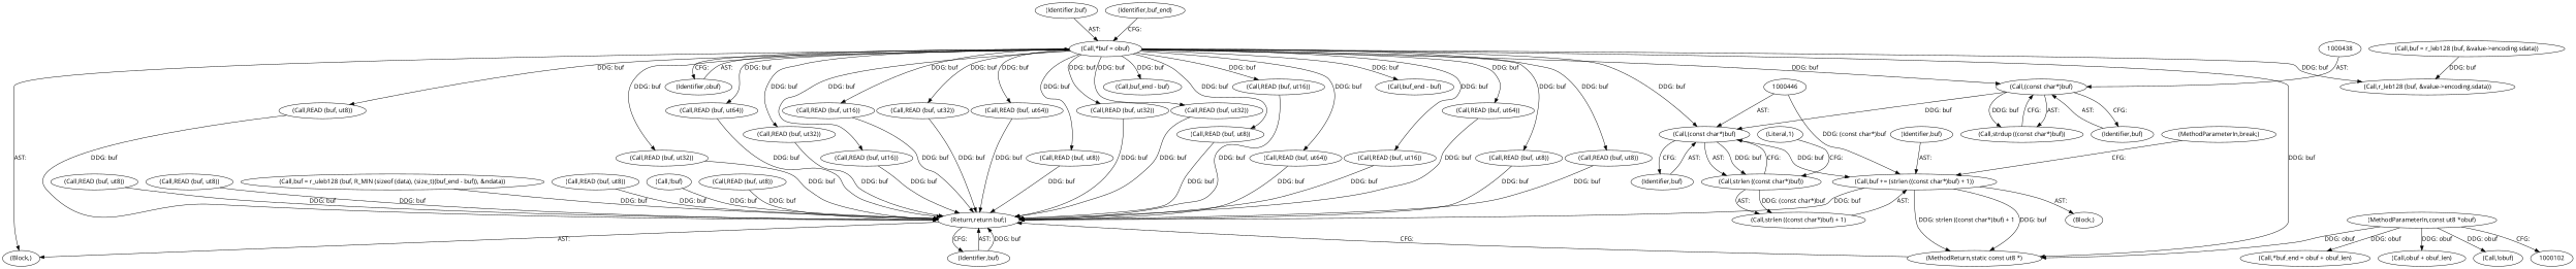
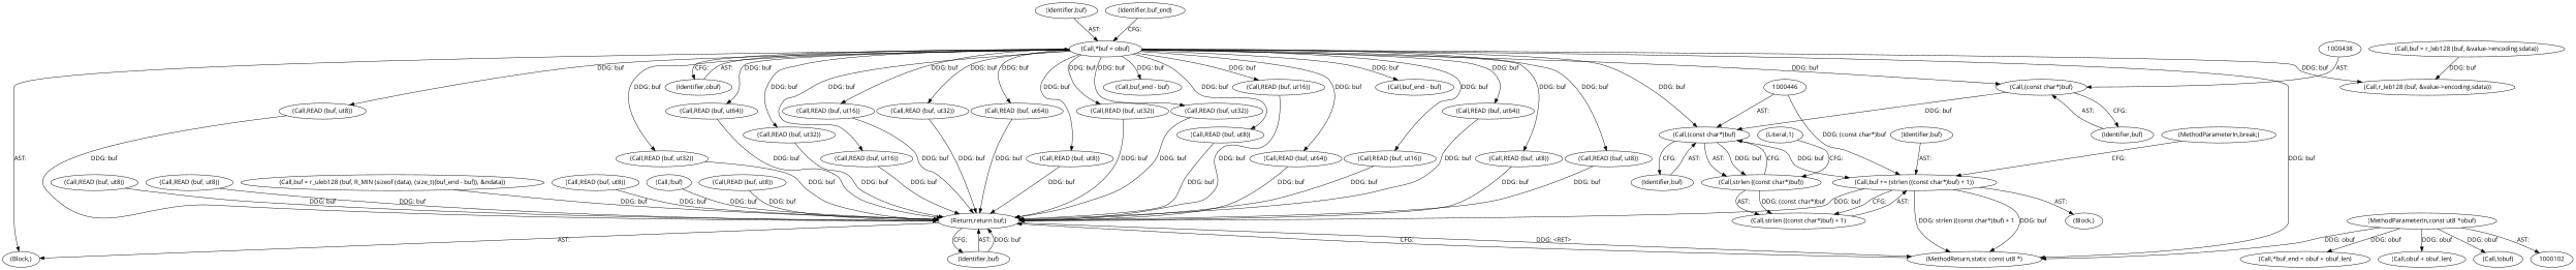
  digraph {
    fontname="Open Sans"
    node [fontname="Open Sans"]
    edge [fontname="Open Sans"]
    n1 [label="(Call,buf += (strlen ((const char*)buf) + 1))"]
    n2 [label="(Return,return buf;)"]
    n3 [label="(Block,)"]
    n4 [label="(MethodReturn,static const ut8 *)"]
    n5 [label="(Call,strlen ((const char*)buf) + 1)"]
    n6 [label="(Block,)"]
    n7 [label="(Identifier,buf)"]
    n8 [label="(Call,strlen ((const char*)buf))"]
    n9 [label="(Call,(const char*)buf)"]
    n10 [label="(Identifier,buf)"]
    n11 [label="(Call,*buf = obuf)"]
    n12 [label="(Call,(const char*)buf)"]
    n13 [label="(Call,READ (buf, ut32))"]
    n14 [label="(Call,READ (buf, ut8))"]
    n15 [label="(Call,READ (buf, ut64))"]
    n16 [label="(Identifier,obuf)"]
    n17 [label="(Call,READ (buf, ut8))"]
    n18 [label="(Call,READ (buf, ut32))"]
    n19 [label="(Call,READ (buf, ut64))"]
    n20 [label="(Call,READ (buf, ut32))"]
    n21 [label="(Call,READ (buf, ut16))"]
    n22 [label="(Call,r_leb128 (buf, &value->encoding.sdata))"]
    n23 [label="(Call,READ (buf, ut64))"]
    n24 [label="(Call,READ (buf, ut8))"]
    n25 [label="(Call,READ (buf, ut8))"]
    n26 [label="(Call,READ (buf, ut32))"]
    n27 [label="(Call,buf_end - buf)"]
    n28 [label="(Call,READ (buf, ut64))"]
    n29 [label="(Call,READ (buf, ut32))"]
    n30 [label="(Call,READ (buf, ut16))"]
    n31 [label="(Call,buf_end - buf)"]
    n32 [label="(Call,READ (buf, ut16))"]
    n33 [label="(Call,READ (buf, ut8))"]
    n34 [label="(Call,READ (buf, ut16))"]
-   n35 [label="(Call,strdup ((const char*)buf))"]
    n36 [label="(Identifier,buf)"]
    n37 [label="(MethodParameterIn,const ut8 *obuf)"]
    n38 [label="(Call,*buf_end = obuf + obuf_len)"]
    n39 [label="(Call,obuf + obuf_len)"]
    n40 [label="(Call,!obuf)"]
    1000102
    n42 [label="(Call,READ (buf, ut8))"]
    n43 [label="(Identifier,buf)"]
    n44 [label="(Call,READ (buf, ut8))"]
    n45 [label="(Call,buf = r_uleb128 (buf, R_MIN (sizeof (data), (size_t)(buf_end - buf)), &ndata))"]
    n46 [label="(Literal,1)"]
    n47 [label="(Identifier,buf)"]
    n48 [label="(Call,READ (buf, ut8))"]
    n49 [label="(MethodParameterIn,break;)"]
    n50 [label="(Call,!buf)"]
    n51 [label="(Call,buf = r_leb128 (buf, &value->encoding.sdata))"]
    n52 [label="(Call,READ (buf, ut8))"]
    n53 [label="(Identifier,buf_end)"]
    1000446
    1000438
    n1 -> n2 [label="DDG: buf"]
    n1 -> n3 [label="AST: "]
    n1 -> n4 [label="DDG: buf"]
    n1 -> n4 [label="DDG: strlen ((const char*)buf) + 1"]
+   n1 -> n5 [label="CFG: "]
+   n2 -> n4 [label="DDG: <RET>"]
    n2 -> n6 [label="AST: "]
    n2 -> n7 [label="CFG: "]
    n4 -> n2 [label="CFG: "]
    n5 -> n1 [label="AST: "]
    n7 -> n2 [label="AST: "]
    n7 -> n2 [label="DDG: buf"]
    n8 -> n5 [label="AST: "]
    n8 -> n5 [label="DDG: (const char*)buf"]
    n8 -> n9 [label="CFG: "]
    n9 -> n1 [label="DDG: buf"]
    n9 -> n8 [label="AST: "]
    n9 -> n8 [label="DDG: buf"]
    n9 -> n10 [label="CFG: "]
    n10 -> n9 [label="AST: "]
    n11 -> n4 [label="DDG: buf"]
    n11 -> n6 [label="AST: "]
    n11 -> n9 [label="DDG: buf"]
    n11 -> n12 [label="DDG: buf"]
    n11 -> n13 [label="DDG: buf"]
    n11 -> n14 [label="DDG: buf"]
    n11 -> n15 [label="DDG: buf"]
    n11 -> n16 [label="CFG: "]
    n11 -> n17 [label="DDG: buf"]
    n11 -> n18 [label="DDG: buf"]
    n11 -> n19 [label="DDG: buf"]
    n11 -> n20 [label="DDG: buf"]
    n11 -> n21 [label="DDG: buf"]
    n11 -> n22 [label="DDG: buf"]
    n11 -> n23 [label="DDG: buf"]
    n11 -> n24 [label="DDG: buf"]
    n11 -> n25 [label="DDG: buf"]
    n11 -> n26 [label="DDG: buf"]
    n11 -> n27 [label="DDG: buf"]
    n11 -> n28 [label="DDG: buf"]
    n11 -> n29 [label="DDG: buf"]
    n11 -> n30 [label="DDG: buf"]
    n11 -> n31 [label="DDG: buf"]
    n11 -> n32 [label="DDG: buf"]
    n11 -> n33 [label="DDG: buf"]
    n11 -> n34 [label="DDG: buf"]
    n12 -> n9 [label="DDG: buf"]
-   n12 -> n35 [label="AST: "]
-   n12 -> n35 [label="DDG: buf"]
    n12 -> n36 [label="CFG: "]
    n13 -> n2 [label="DDG: buf"]
    n14 -> n2 [label="DDG: buf"]
    n15 -> n2 [label="DDG: buf"]
    n16 -> n11 [label="AST: "]
    n17 -> n2 [label="DDG: buf"]
    n18 -> n2 [label="DDG: buf"]
    n19 -> n2 [label="DDG: buf"]
    n20 -> n2 [label="DDG: buf"]
    n21 -> n2 [label="DDG: buf"]
    n23 -> n2 [label="DDG: buf"]
    n24 -> n2 [label="DDG: buf"]
    n25 -> n2 [label="DDG: buf"]
    n26 -> n2 [label="DDG: buf"]
    n28 -> n2 [label="DDG: buf"]
    n29 -> n2 [label="DDG: buf"]
    n30 -> n2 [label="DDG: buf"]
    n32 -> n2 [label="DDG: buf"]
    n33 -> n2 [label="DDG: buf"]
    n34 -> n2 [label="DDG: buf"]
-   n35 -> n12 [label="CFG: "]
    n36 -> n12 [label="AST: "]
    n37 -> n4 [label="DDG: obuf"]
    n37 -> n38 [label="DDG: obuf"]
    n37 -> n39 [label="DDG: obuf"]
    n37 -> n40 [label="DDG: obuf"]
-   n37 -> 1000102 [label="CFG: "]
+   n37 -> 1000102 [label="AST: "]
    n42 -> n2 [label="DDG: buf"]
    n43 -> n11 [label="AST: "]
    n44 -> n2 [label="DDG: buf"]
    n45 -> n2 [label="DDG: buf"]
    n46 -> n8 [label="CFG: "]
    n47 -> n1 [label="AST: "]
    n48 -> n2 [label="DDG: buf"]
    n49 -> n1 [label="CFG: "]
    n50 -> n2 [label="DDG: buf"]
    n51 -> n22 [label="DDG: buf"]
    n52 -> n2 [label="DDG: buf"]
    n53 -> n11 [label="CFG: "]
    1000446 -> n1 [label="DDG: (const char*)buf"]
    1000446 -> n9 [label="AST: "]
    1000438 -> n12 [label="AST: "]
  }
